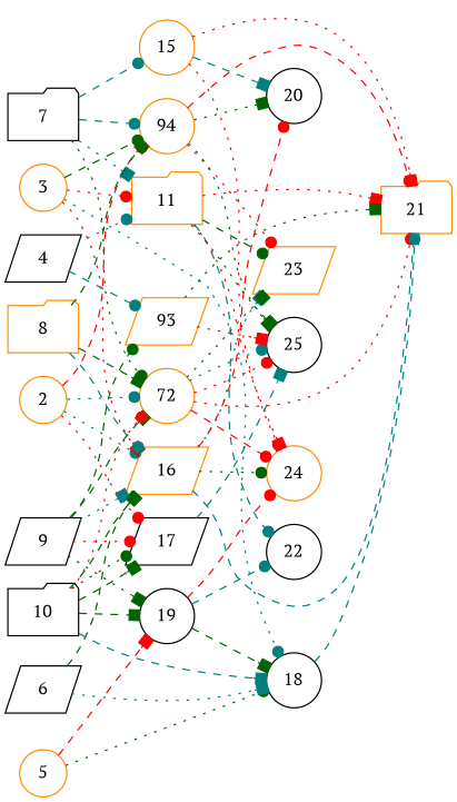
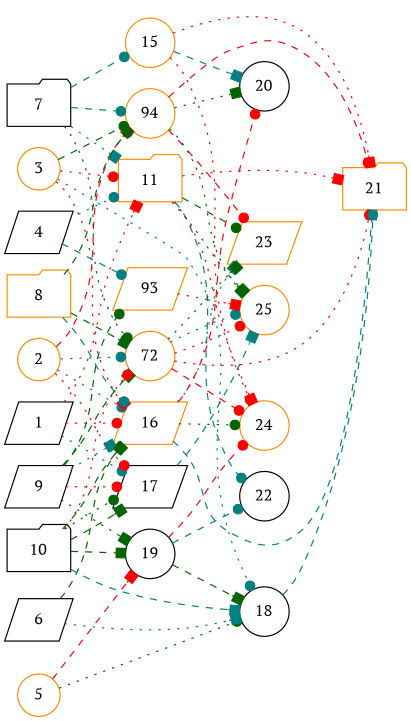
  digraph {
    fontname="PT Serif"
    rankdir=LR
    node [alpha=0.07 color=darkorange fontname="PT Serif" shape=circle]
    edge [arrowhead=dot color=red fontname="PT Serif" style=dotted]
+   1 [color=black expect_size=29307904 shape=parallelogram]
    11 [alpha=0.01 expect_size=17423360 shape=folder]
    16 [expect_size=34610176 shape=parallelogram]
    17 [color=black expect_size=26797056 shape=parallelogram]
    21 [alpha=0.16 expect_size=51749888 shape=folder]
    22 [alpha=0.02 color=black expect_size=7464960]
    23 [alpha=0.16 expect_size=16476160 shape=parallelogram]
    24 [alpha=0.18 expect_size=39348224]
-   25 [alpha=0.05 color=black expect_size=37654528]
+   25 [alpha=0.05 expect_size=37654528]
    20 [alpha=0.18 color=black expect_size=28926976]
    2 [alpha=0.05 expect_size=22347776]
    n12 [alpha=0.04 expect_size=33356800 label=72]
    n13 [alpha=0.19 expect_size=52131840 label=94]
    3 [alpha=0.03 expect_size=26994688]
    18 [alpha=0.17 color=black expect_size=41860096]
    4 [color=black expect_size=22584320 shape=parallelogram]
    n17 [alpha=0.10 expect_size=46096384 label=93 shape=parallelogram]
    5 [alpha=0.06 expect_size=17173504]
    19 [alpha=0.11 color=black expect_size=36807680]
    6 [alpha=0.17 color=black expect_size=9375744 shape=parallelogram]
    7 [alpha=0.06 color=black expect_size=14940160 shape=folder]
    15 [alpha=0.20 expect_size=21352448]
    8 [alpha=0.18 expect_size=30714880 shape=folder]
    9 [alpha=0.17 color=black expect_size=42801152 shape=parallelogram]
    10 [alpha=0.10 color=black expect_size=40756224 shape=folder]
+   1 -> 11 [arrowhead=box]
+   1 -> 16
+   1 -> 17 [color=teal]
    11 -> 21 [arrowhead=box]
    11 -> 22 [color=teal style=dashed]
    11 -> 23 [color=darkgreen style=dashed]
    11 -> 24 [arrowhead=box]
    11 -> 25 [arrowhead=box color=darkgreen]
    16 -> 21 [arrowhead=box color=teal style=dashed]
    16 -> 23 [arrowhead=box color=teal]
    16 -> 24 [color=darkgreen]
    16 -> 20 [style=dashed]
    17 -> 25 [arrowhead=box color=teal style=dashed]
    2 -> 16 [color=teal]
    2 -> 17
    2 -> n12 [color=teal]
    2 -> n13 [arrowhead=box style=dashed]
    n12 -> 21
    n12 -> 23 [arrowhead=box color=darkgreen]
    n12 -> 24 [style=dashed]
    n12 -> 25
    n12 -> 25 [color=teal]
    n13 -> 21 [style=dashed]
-   n13 -> 23
+   n13 -> 23 [style=dashed]
    n13 -> 25 [arrowhead=box color=darkgreen]
    n13 -> 20 [arrowhead=box color=darkgreen]
    3 -> 11
    3 -> 16 [arrowhead=box]
    3 -> n13 [color=darkgreen style=dashed]
    3 -> 18 [color=teal]
    18 -> 21 [color=teal style=dashed]
    4 -> 11 [color=teal]
    4 -> n17 [color=teal style=dashed]
-   n17 -> 21 [arrowhead=box color=darkgreen]
    n17 -> 25 [arrowhead=box]
    5 -> 18 [color=darkgreen]
    5 -> 19 [arrowhead=box style=dashed]
    19 -> 22 [color=teal style=dashed]
    19 -> 24 [style=dashed]
    19 -> 18 [arrowhead=box color=darkgreen style=dashed]
    6 -> 16 [arrowhead=box color=darkgreen style=dashed]
    6 -> 18 [arrowhead=box color=teal]
    7 -> 11 [arrowhead=box color=teal]
    7 -> n12 [color=darkgreen]
    7 -> n13 [color=teal style=dashed]
    7 -> 15 [color=teal style=dashed]
    15 -> 21 [arrowhead=box]
    15 -> 24
    15 -> 20 [arrowhead=box color=teal style=dashed]
    8 -> 16 [color=teal style=dashed]
    8 -> n12 [arrowhead=box color=darkgreen style=dashed]
    8 -> n13 [color=darkgreen style=dashed]
    9 -> 16 [arrowhead=box color=teal]
    9 -> 17
    9 -> n12 [arrowhead=box color=darkgreen style=dashed]
    9 -> n17 [color=darkgreen style=dashed]
    9 -> 19 [arrowhead=box color=darkgreen]
    10 -> 16 [arrowhead=box color=darkgreen style=dashed]
    10 -> 17 [arrowhead=box color=darkgreen style=dashed]
    10 -> 17 [color=darkgreen]
    10 -> n12
    10 -> 18 [arrowhead=box color=teal style=dashed]
    10 -> 19 [arrowhead=box color=darkgreen style=dashed]
  }
